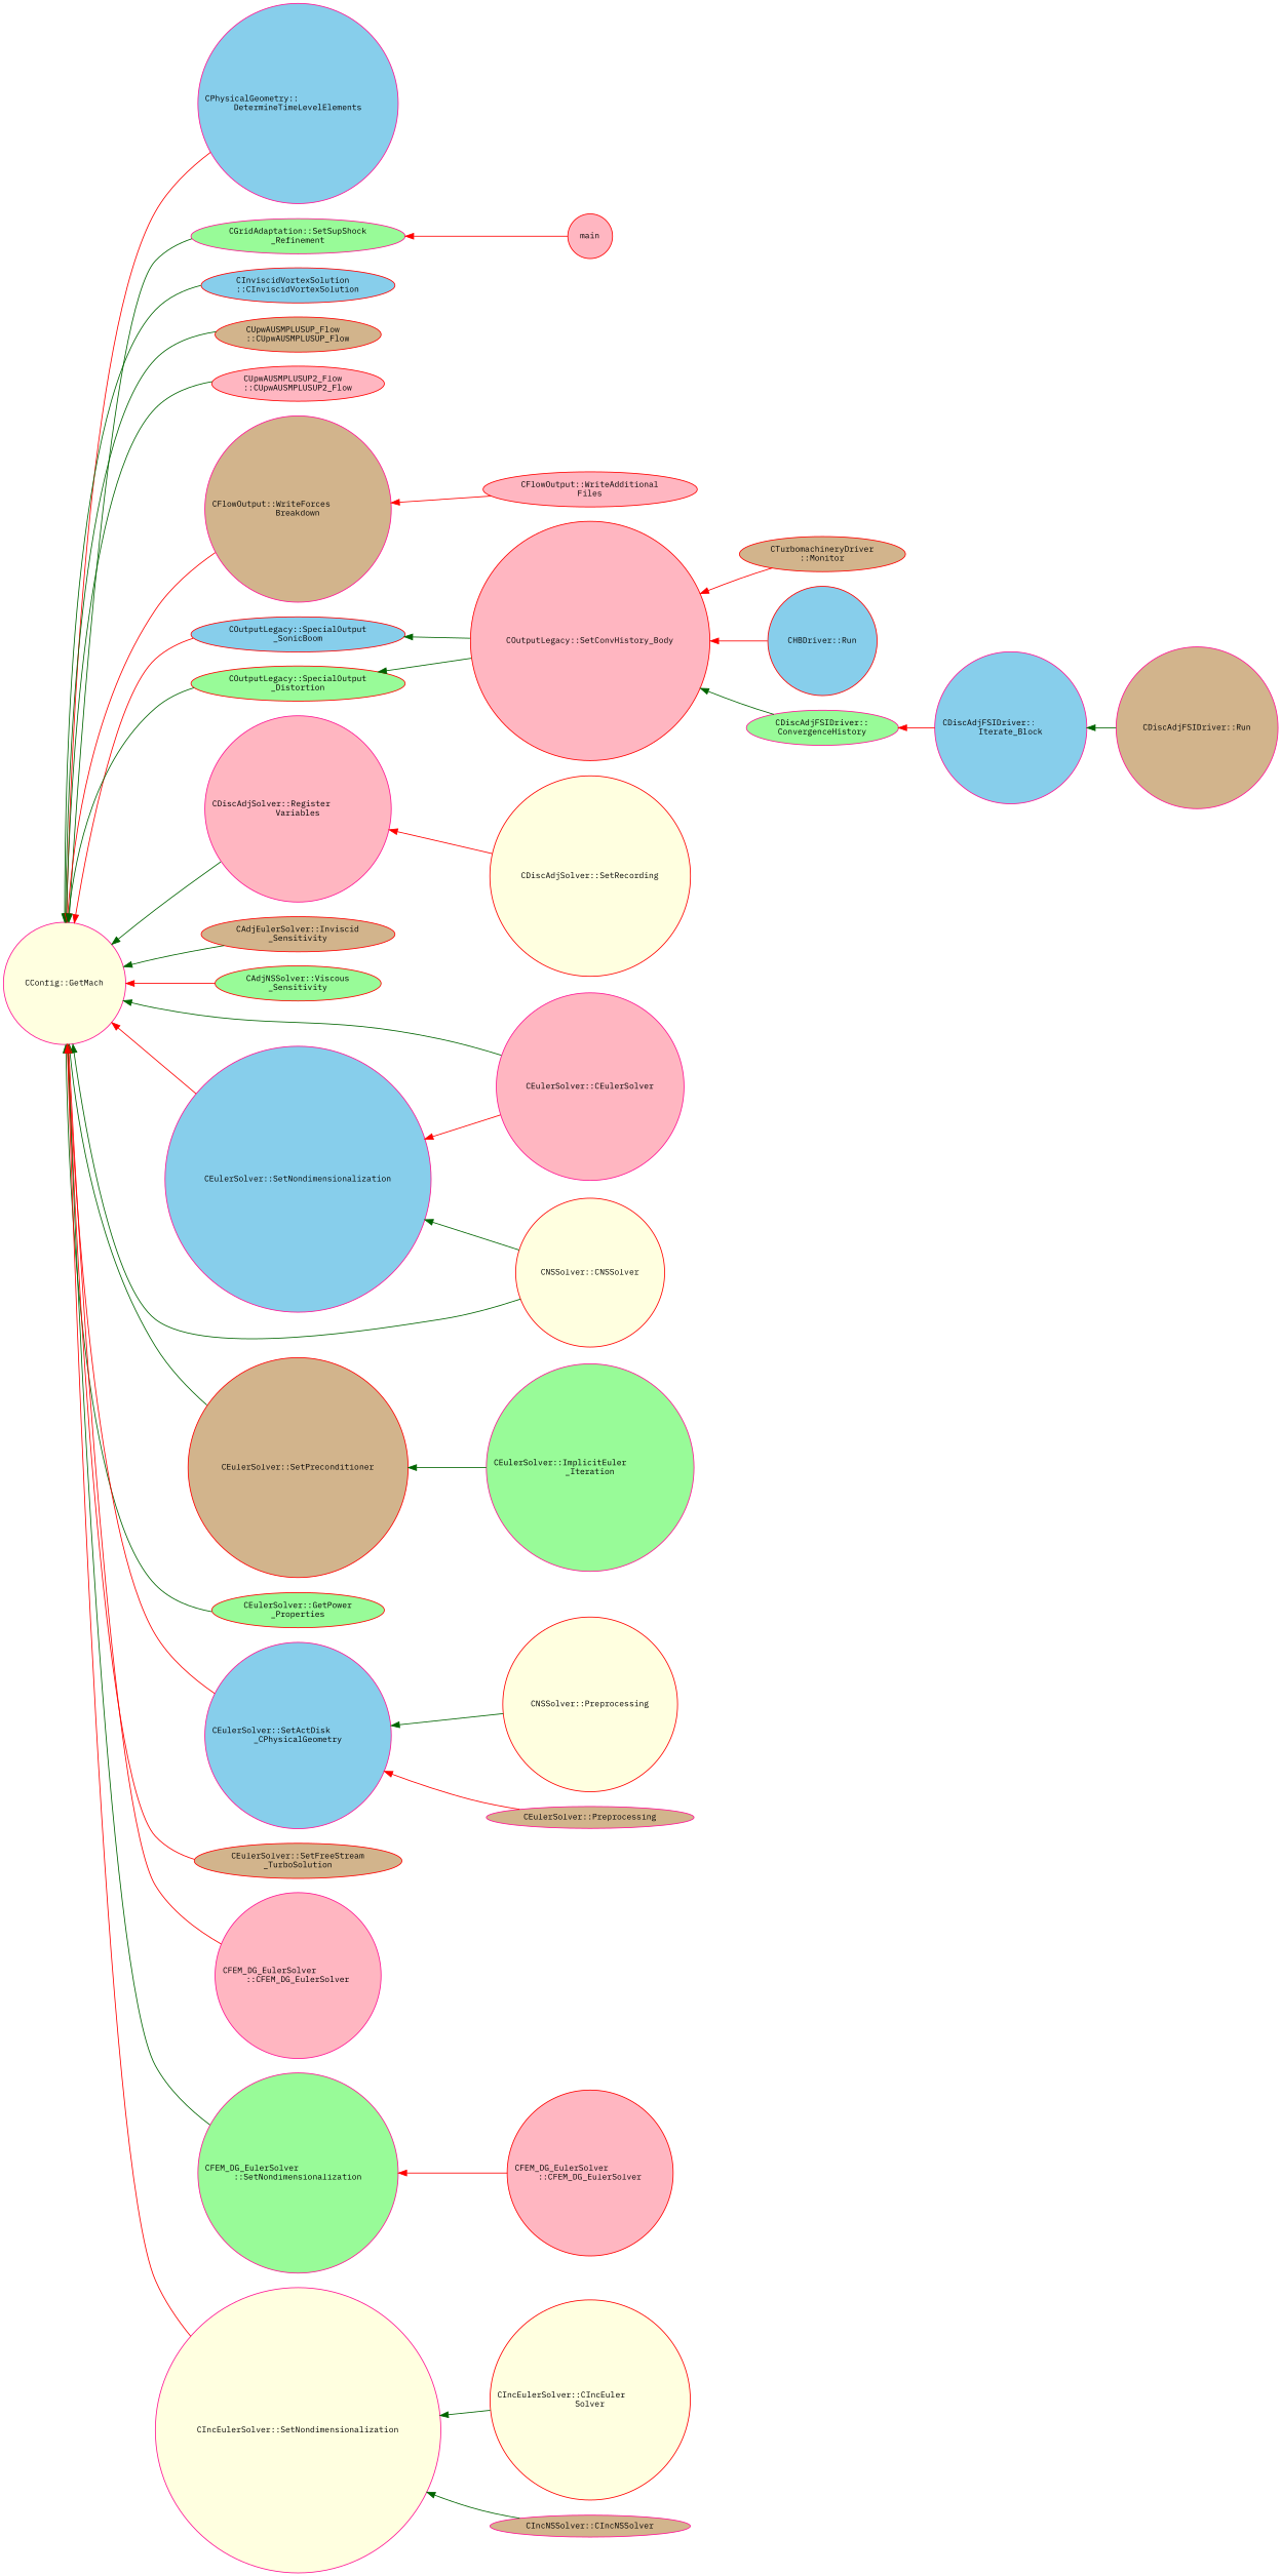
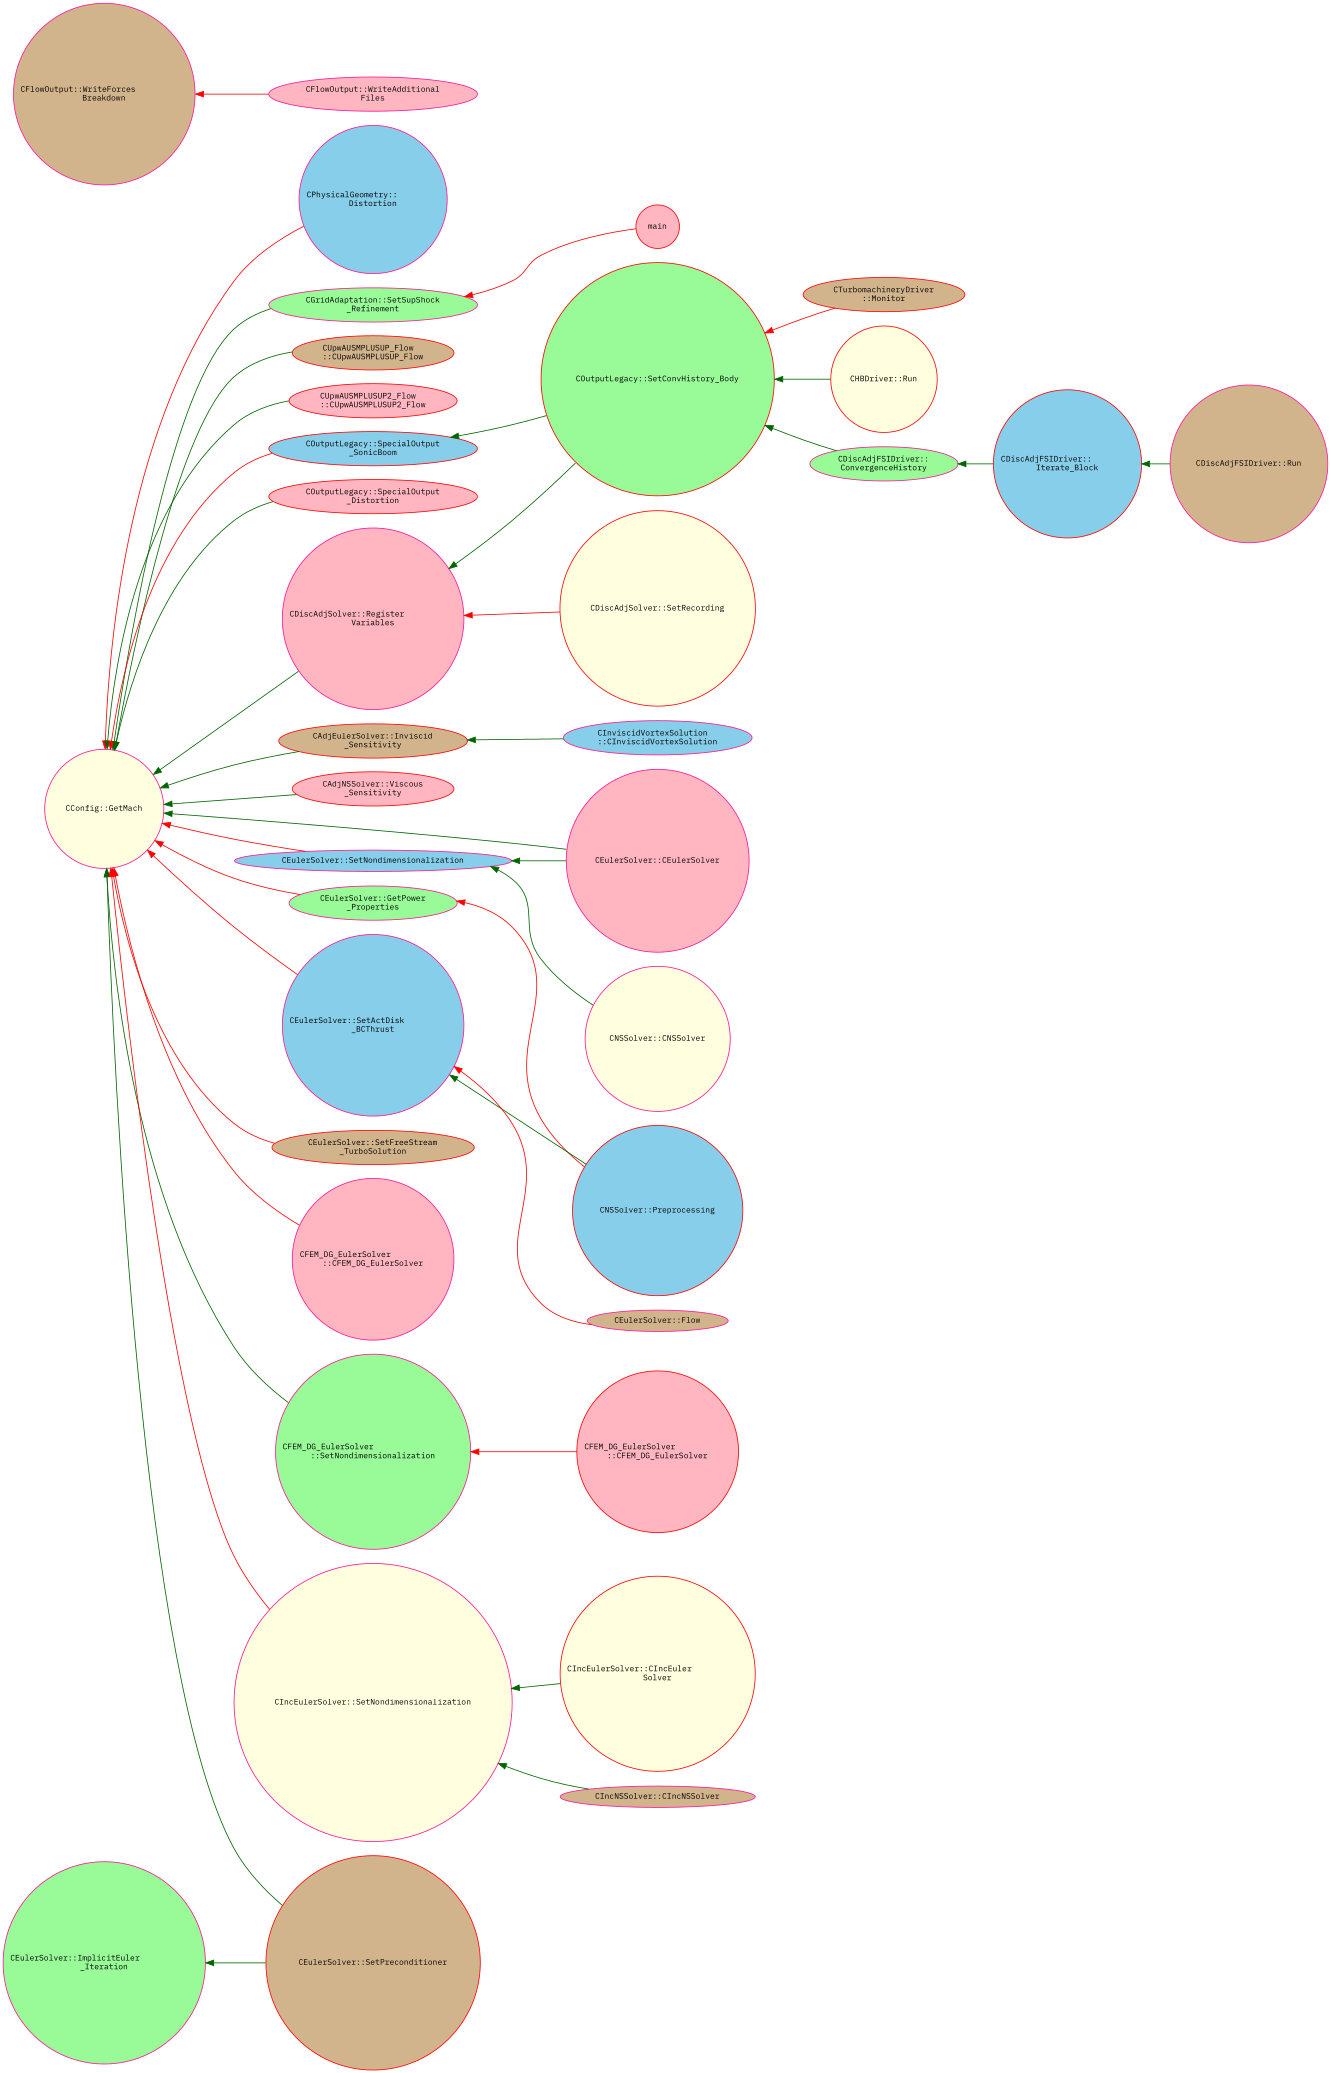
  digraph {
    fontname="IBM Plex Mono"
    rankdir=LR
    node [color=deeppink fillcolor=lightpink fontname="IBM Plex Mono" fontsize=10 shape=circle style=filled]
    edge [color=darkgreen dir=back fontname="IBM Plex Mono" fontsize=10 labelfontname=Helvetica labelfontsize=10 style=solid]
    n1 [fillcolor=lightyellow fontcolor=black height=0.2 label="CConfig::GetMach" width=0.4]
-   n2 [fillcolor=skyblue height=0.2 label="CPhysicalGeometry::\lDetermineTimeLevelElements" width=0.4]
+   n2 [fillcolor=skyblue height=0.2 label="CPhysicalGeometry::\lDistortion" width=0.4]
    n3 [fillcolor=palegreen height=0.2 label="CGridAdaptation::SetSupShock\l_Refinement" shape=ellipse width=0.4]
-   n4 [color=red fillcolor=skyblue height=0.2 label="CInviscidVortexSolution\l::CInviscidVortexSolution" shape=ellipse width=0.4]
+   n4 [fillcolor=skyblue height=0.2 label="CInviscidVortexSolution\l::CInviscidVortexSolution" shape=ellipse width=0.4]
    n5 [color=red fillcolor=tan height=0.2 label="CUpwAUSMPLUSUP_Flow\l::CUpwAUSMPLUSUP_Flow" shape=ellipse width=0.4]
    n6 [color=red height=0.2 label="CUpwAUSMPLUSUP2_Flow\l::CUpwAUSMPLUSUP2_Flow" shape=ellipse width=0.4]
    n7 [fillcolor=tan height=0.2 label="CFlowOutput::WriteForces\lBreakdown" width=0.4]
    n8 [color=red fillcolor=skyblue height=0.2 label="COutputLegacy::SpecialOutput\l_SonicBoom" shape=ellipse width=0.4]
-   n9 [color=red fillcolor=palegreen height=0.2 label="COutputLegacy::SpecialOutput\l_Distortion" shape=ellipse width=0.4]
+   n9 [color=red height=0.2 label="COutputLegacy::SpecialOutput\l_Distortion" shape=ellipse width=0.4]
    n10 [height=0.2 label="CDiscAdjSolver::Register\lVariables" width=0.4]
    n11 [color=red fillcolor=tan height=0.2 label="CAdjEulerSolver::Inviscid\l_Sensitivity" shape=ellipse width=0.4]
-   n12 [color=red fillcolor=palegreen height=0.2 label="CAdjNSSolver::Viscous\l_Sensitivity" shape=ellipse width=0.4]
+   n12 [color=red height=0.2 label="CAdjNSSolver::Viscous\l_Sensitivity" shape=ellipse width=0.4]
    n13 [height=0.2 label="CEulerSolver::CEulerSolver" width=0.4]
-   n14 [fillcolor=skyblue height=0.2 label="CEulerSolver::SetNondimensionalization" width=0.4]
-   n15 [color=red fillcolor=lightyellow height=0.2 label="CNSSolver::CNSSolver" width=0.4]
+   n14 [fillcolor=skyblue height=0.2 label="CEulerSolver::SetNondimensionalization" shape=ellipse width=0.4]
+   n15 [fillcolor=lightyellow height=0.2 label="CNSSolver::CNSSolver" width=0.4]
    n16 [color=red fillcolor=tan height=0.2 label="CEulerSolver::SetPreconditioner" width=0.4]
-   n17 [color=red fillcolor=palegreen height=0.2 label="CEulerSolver::GetPower\l_Properties" shape=ellipse width=0.4]
-   n18 [fillcolor=skyblue height=0.2 label="CEulerSolver::SetActDisk\l_CPhysicalGeometry" width=0.4]
+   n17 [fillcolor=palegreen height=0.2 label="CEulerSolver::GetPower\l_Properties" shape=ellipse width=0.4]
+   n18 [fillcolor=skyblue height=0.2 label="CEulerSolver::SetActDisk\l_BCThrust" width=0.4]
    n19 [color=red fillcolor=tan height=0.2 label="CEulerSolver::SetFreeStream\l_TurboSolution" shape=ellipse width=0.4]
    n20 [height=0.2 label="CFEM_DG_EulerSolver\l::CFEM_DG_EulerSolver" width=0.4]
    n21 [fillcolor=palegreen height=0.2 label="CFEM_DG_EulerSolver\l::SetNondimensionalization" width=0.4]
    n22 [fillcolor=lightyellow height=0.2 label="CIncEulerSolver::SetNondimensionalization" width=0.4]
    n23 [color=red height=0.2 label=main width=0.4]
-   n24 [color=red height=0.2 label="CFlowOutput::WriteAdditional\lFiles" shape=ellipse width=0.4]
-   n25 [color=red height=0.2 label="COutputLegacy::SetConvHistory_Body" width=0.4]
+   n24 [height=0.2 label="CFlowOutput::WriteAdditional\lFiles" shape=ellipse width=0.4]
+   n25 [color=red fillcolor=palegreen height=0.2 label="COutputLegacy::SetConvHistory_Body" width=0.4]
    n26 [color=red fillcolor=lightyellow height=0.2 label="CDiscAdjSolver::SetRecording" width=0.4]
    n27 [fillcolor=palegreen height=0.2 label="CEulerSolver::ImplicitEuler\l_Iteration" width=0.4]
-   n28 [color=red fillcolor=lightyellow height=0.2 label="CNSSolver::Preprocessing" width=0.4]
-   n29 [fillcolor=tan height=0.2 label="CEulerSolver::Preprocessing" shape=ellipse width=0.4]
+   n28 [color=red fillcolor=skyblue height=0.2 label="CNSSolver::Preprocessing" width=0.4]
+   n29 [fillcolor=tan height=0.2 label="CEulerSolver::Flow" shape=ellipse width=0.4]
    n30 [color=red height=0.2 label="CFEM_DG_EulerSolver\l::CFEM_DG_EulerSolver" width=0.4]
    n31 [color=red fillcolor=lightyellow height=0.2 label="CIncEulerSolver::CIncEuler\lSolver" width=0.4]
    n32 [fillcolor=tan height=0.2 label="CIncNSSolver::CIncNSSolver" shape=ellipse width=0.4]
    n33 [color=red fillcolor=tan height=0.2 label="CTurbomachineryDriver\l::Monitor" shape=ellipse width=0.4]
-   n34 [color=red fillcolor=skyblue height=0.2 label="CHBDriver::Run" width=0.4]
+   n34 [color=red fillcolor=lightyellow height=0.2 label="CHBDriver::Run" width=0.4]
    n35 [fillcolor=palegreen height=0.2 label="CDiscAdjFSIDriver::\lConvergenceHistory" shape=ellipse width=0.4]
-   n36 [fillcolor=skyblue height=0.2 label="CDiscAdjFSIDriver::\lIterate_Block" width=0.4]
+   n36 [color=red fillcolor=skyblue height=0.2 label="CDiscAdjFSIDriver::\lIterate_Block" width=0.4]
    n37 [fillcolor=tan height=0.2 label="CDiscAdjFSIDriver::Run" width=0.4]
    n1 -> n2 [color=red]
    n1 -> n3
-   n1 -> n4
+   n11 -> n4
    n1 -> n5
    n1 -> n6
-   n1 -> n7 [color=red]
    n1 -> n8 [color=red]
    n1 -> n9
    n1 -> n10
    n1 -> n11
-   n1 -> n12 [color=red]
+   n1 -> n12
    n1 -> n13
    n1 -> n14 [color=red]
-   n1 -> n15
    n1 -> n16
-   n1 -> n17
+   n1 -> n17 [color=red]
    n1 -> n18 [color=red]
    n1 -> n19 [color=red]
    n1 -> n20 [color=red]
    n1 -> n21
    n1 -> n22 [color=red]
    n3 -> n23 [color=red]
    n7 -> n24 [color=red]
    n8 -> n25
-   n9 -> n25
+   n10 -> n25
    n10 -> n26 [color=red]
-   n14 -> n13 [color=red]
+   n14 -> n13
    n14 -> n15
-   n16 -> n27
+   n27 -> n16
+   n17 -> n28 [color=red]
    n18 -> n28
    n18 -> n29 [color=red]
    n21 -> n30 [color=red]
    n22 -> n31
    n22 -> n32
    n25 -> n33 [color=red]
-   n25 -> n34 [color=red]
+   n25 -> n34
    n25 -> n35
-   n35 -> n36 [color=red]
+   n35 -> n36
    n36 -> n37
  }
